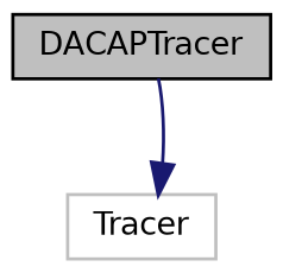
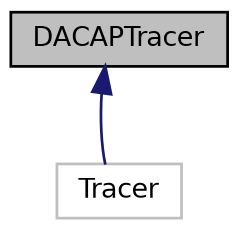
  digraph {
    node [fontname=Helvetica fontsize=10 shape=record style=filled]
    n1 [color=black fillcolor=grey75 fontcolor=black height=0.2 label=DACAPTracer width=0.4]
    n2 [color=grey75 fillcolor=white height=0.2 label=Tracer width=0.4]
-   n2 -> n1 [color=midnightblue dir=back fontname=Helvetica fontsize=10 labelfontname=Helvetica labelfontsize=10 style=solid]
+   n1 -> n2 [color=midnightblue dir=back fontname=Helvetica fontsize=10 labelfontname=Helvetica labelfontsize=10 style=solid]
  }
